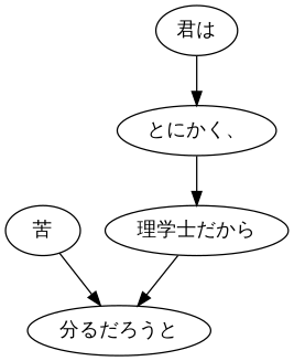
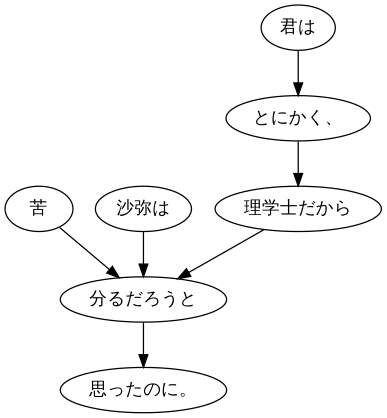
  digraph {
    n1 [label="苦"]
    n2 [label="分るだろうと"]
+   n3 [label="沙弥は"]
+   n4 [label="思ったのに。"]
    n5 [label="とにかく、"]
    n6 [label="理学士だから"]
    n7 [label="君は"]
    n1 -> n2
+   n2 -> n4
+   n3 -> n2
    n5 -> n6
    n6 -> n2
    n7 -> n5
  }
